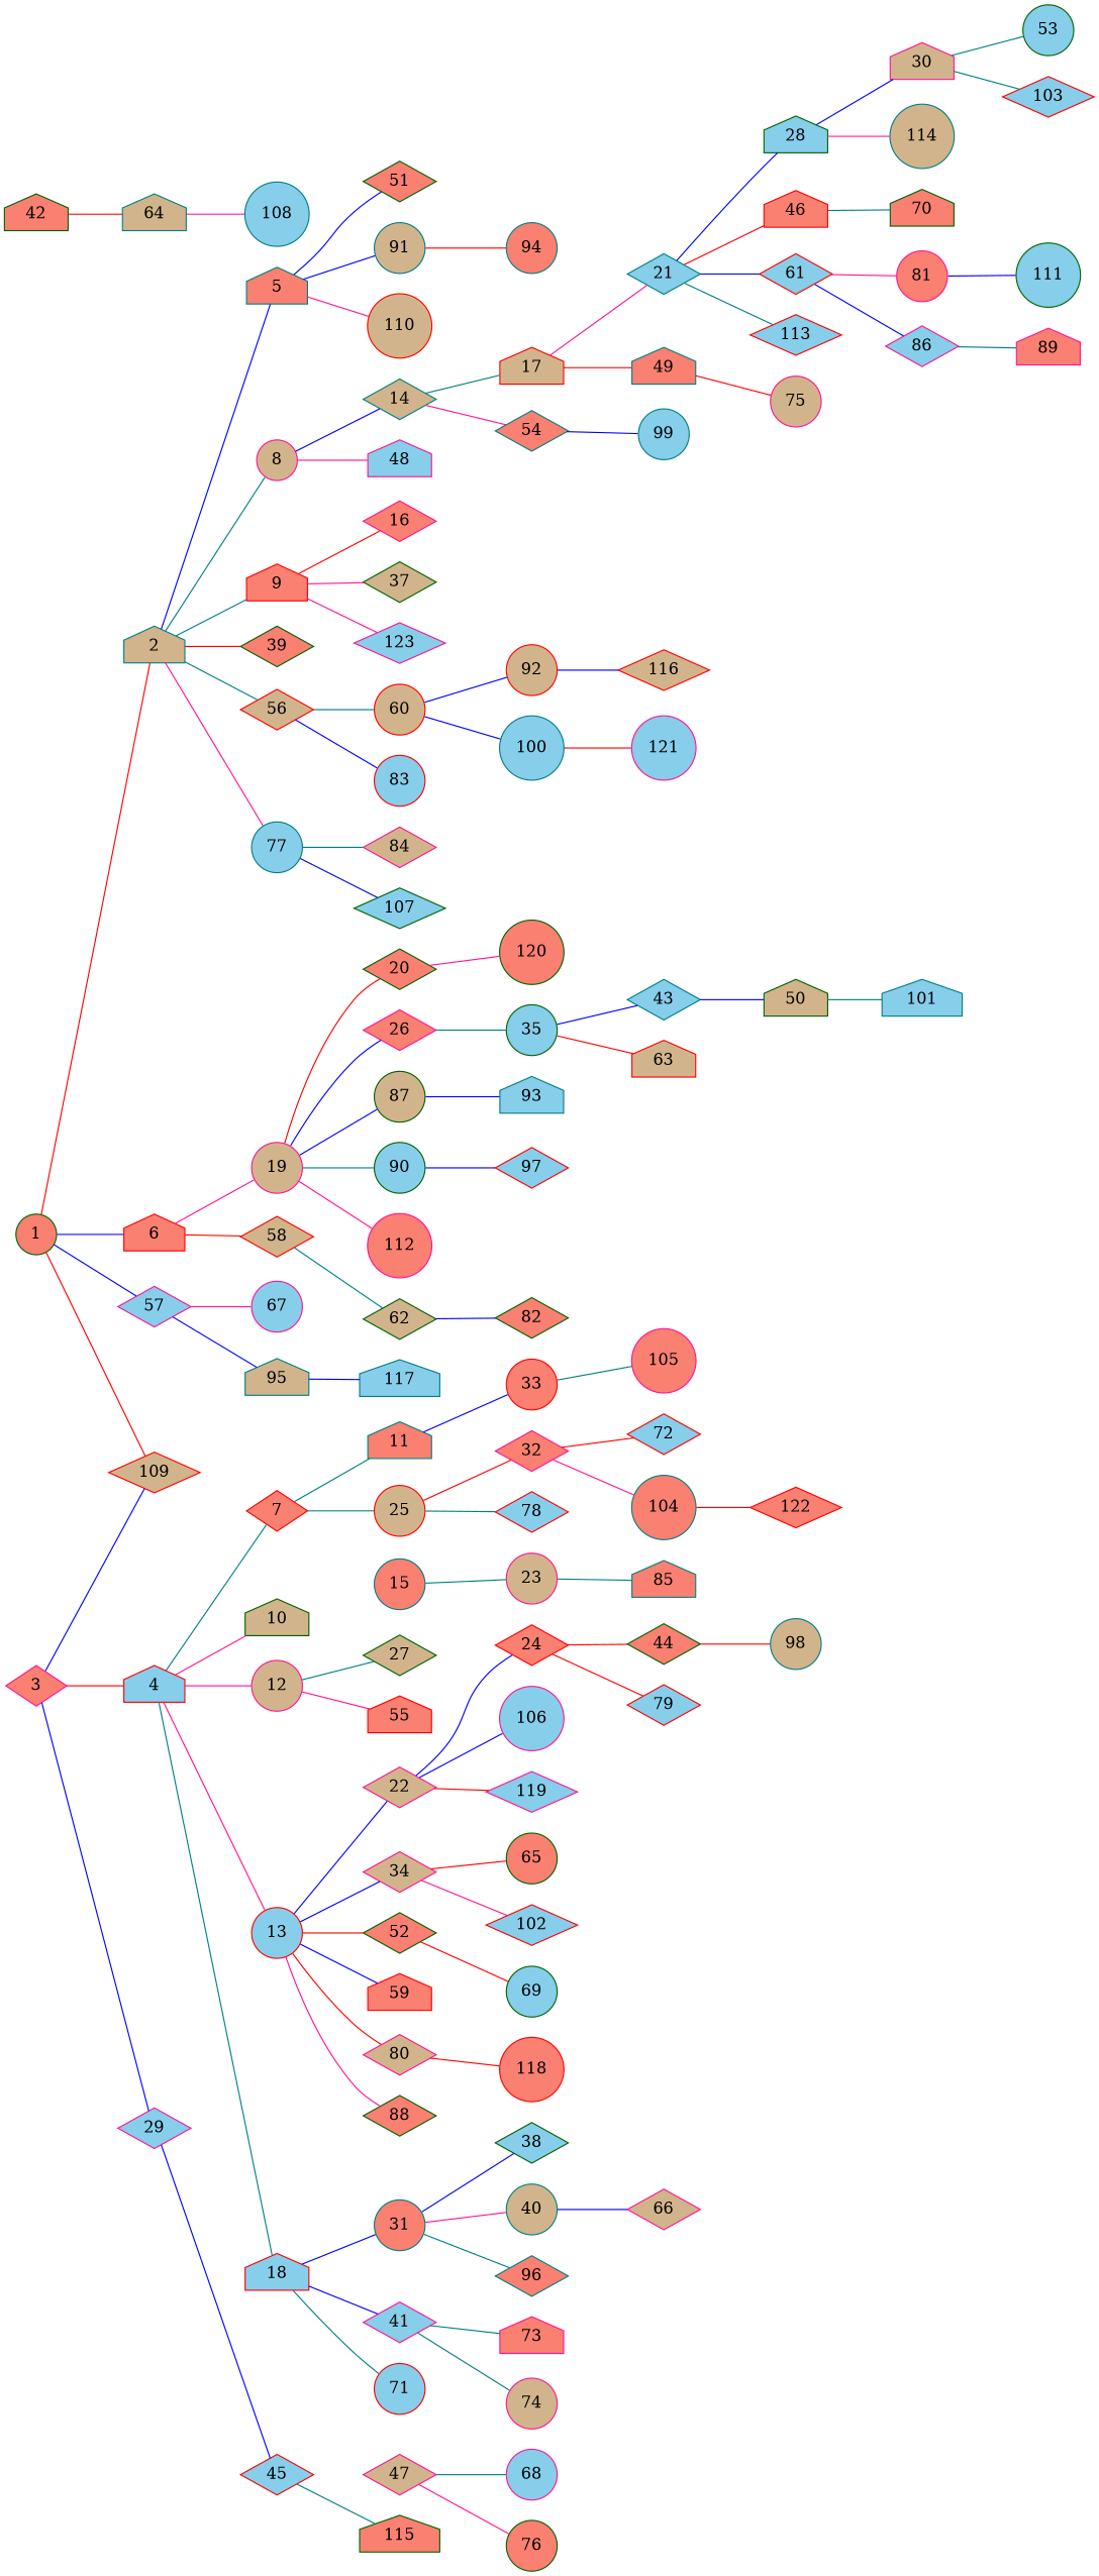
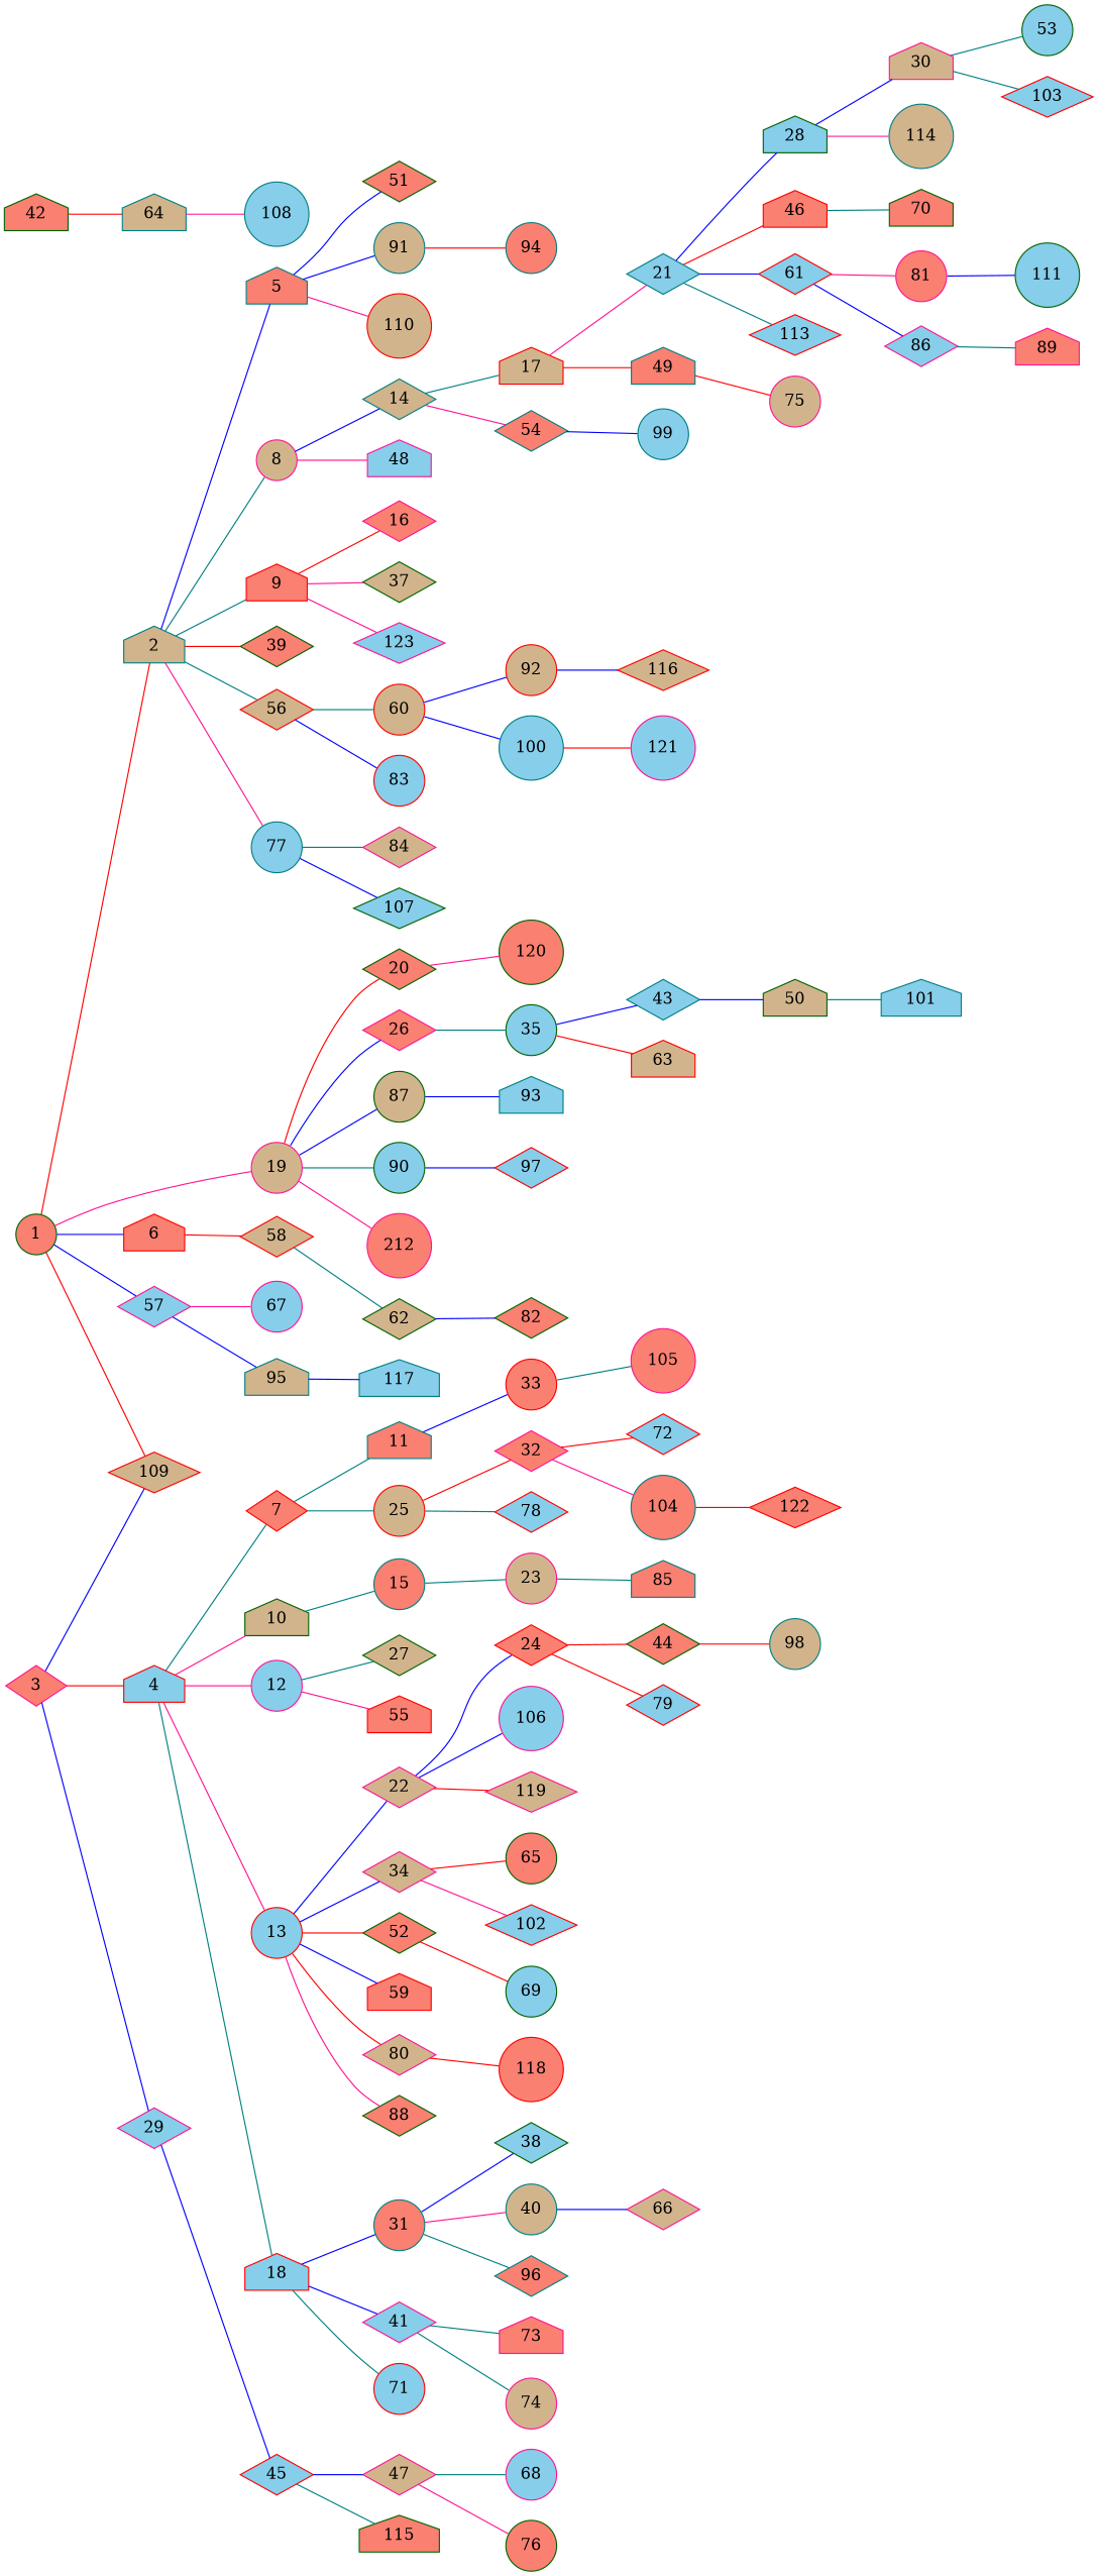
  graph {
    rankdir=LR
    node [color=red fillcolor=salmon shape=diamond style=filled]
    edge [color=blue]
    1 [color=darkgreen shape=circle]
    2 [color=teal fillcolor=tan shape=house]
    6 [shape=house]
    19 [color=deeppink fillcolor=tan shape=circle]
    57 [color=deeppink fillcolor=skyblue]
    109 [fillcolor=tan]
    5 [color=teal shape=house]
    8 [color=deeppink fillcolor=tan shape=circle]
    9 [shape=house]
    39 [color=darkgreen]
    56 [fillcolor=tan]
    77 [color=teal fillcolor=skyblue shape=circle]
    3 [color=deeppink]
    4 [fillcolor=skyblue shape=house]
    29 [color=deeppink fillcolor=skyblue]
    58 [fillcolor=tan]
    20 [color=darkgreen]
    26 [color=deeppink]
    87 [color=darkgreen fillcolor=tan shape=circle]
    90 [color=darkgreen fillcolor=skyblue shape=circle]
-   112 [color=deeppink shape=circle]
+   112 [color=deeppink shape=circle label=212]
    67 [color=deeppink fillcolor=skyblue shape=circle]
    95 [color=teal fillcolor=tan shape=house]
    51 [color=darkgreen]
    91 [color=teal fillcolor=tan shape=circle]
    110 [fillcolor=tan shape=circle]
    14 [color=teal fillcolor=tan]
    48 [color=deeppink fillcolor=skyblue shape=house]
    16 [color=deeppink]
    37 [color=darkgreen fillcolor=tan]
    123 [color=deeppink fillcolor=skyblue]
    60 [fillcolor=tan shape=circle]
    83 [fillcolor=skyblue shape=circle]
    84 [color=deeppink fillcolor=tan]
    107 [color=darkgreen fillcolor=skyblue]
    7
    10 [color=darkgreen fillcolor=tan shape=house]
-   12 [color=deeppink fillcolor=tan shape=circle]
+   12 [color=deeppink fillcolor=skyblue shape=circle]
    13 [fillcolor=skyblue shape=circle]
    18 [fillcolor=skyblue shape=house]
    45 [fillcolor=skyblue]
    11 [color=teal shape=house]
    25 [fillcolor=tan shape=circle]
    15 [color=teal shape=circle]
    27 [color=darkgreen fillcolor=tan]
    55 [shape=house]
    22 [color=deeppink fillcolor=tan]
    34 [color=deeppink fillcolor=tan]
    52 [color=darkgreen]
    59 [shape=house]
    80 [color=deeppink fillcolor=tan]
    88 [color=darkgreen]
    31 [color=teal shape=circle]
    41 [color=deeppink fillcolor=skyblue]
    71 [fillcolor=skyblue shape=circle]
    94 [color=teal shape=circle]
    62 [color=darkgreen fillcolor=tan]
    33 [shape=circle]
    32 [color=deeppink]
    78 [fillcolor=skyblue]
    17 [fillcolor=tan shape=house]
    54 [color=teal]
    23 [color=deeppink fillcolor=tan shape=circle]
    105 [color=deeppink shape=circle]
    24
    106 [color=deeppink fillcolor=skyblue shape=circle]
-   119 [color=deeppink fillcolor=skyblue]
+   119 [color=deeppink fillcolor=tan]
    65 [color=darkgreen shape=circle]
    102 [fillcolor=skyblue]
    69 [color=darkgreen fillcolor=skyblue shape=circle]
    118 [shape=circle]
    21 [color=teal fillcolor=skyblue]
    49 [color=teal shape=house]
    99 [color=teal fillcolor=skyblue shape=circle]
    85 [color=teal shape=house]
    28 [color=darkgreen fillcolor=skyblue shape=house]
    46 [shape=house]
    61 [fillcolor=skyblue]
    113 [fillcolor=skyblue]
    75 [color=deeppink fillcolor=tan shape=circle]
    38 [color=darkgreen fillcolor=skyblue]
    40 [color=teal fillcolor=tan shape=circle]
    96 [color=teal]
    73 [color=deeppink shape=house]
    74 [color=deeppink fillcolor=tan shape=circle]
    120 [color=darkgreen shape=circle]
    35 [color=darkgreen fillcolor=skyblue shape=circle]
    93 [color=teal fillcolor=skyblue shape=house]
    97 [fillcolor=skyblue]
    30 [color=deeppink fillcolor=tan shape=house]
    114 [color=teal fillcolor=tan shape=circle]
    70 [color=darkgreen shape=house]
    81 [color=deeppink shape=circle]
    86 [color=deeppink fillcolor=skyblue]
    44 [color=darkgreen]
    79 [fillcolor=skyblue]
    98 [color=teal fillcolor=tan shape=circle]
    72 [fillcolor=skyblue]
    104 [color=teal shape=circle]
    43 [color=teal fillcolor=skyblue]
    63 [fillcolor=tan shape=house]
    53 [color=darkgreen fillcolor=skyblue shape=circle]
    103 [fillcolor=skyblue]
    47 [color=deeppink fillcolor=tan]
    115 [color=darkgreen shape=house]
    66 [color=deeppink fillcolor=tan]
    122
    50 [color=darkgreen fillcolor=tan shape=house]
    42 [color=darkgreen shape=house]
    64 [color=teal fillcolor=tan shape=house]
    108 [color=teal fillcolor=skyblue shape=circle]
    101 [color=teal fillcolor=skyblue shape=house]
    68 [color=deeppink fillcolor=skyblue shape=circle]
    76 [color=darkgreen shape=circle]
    92 [fillcolor=tan shape=circle]
    100 [color=teal fillcolor=skyblue shape=circle]
    117 [color=teal fillcolor=skyblue shape=house]
    82 [color=darkgreen]
    116 [fillcolor=tan]
    121 [color=deeppink fillcolor=skyblue shape=circle]
    111 [color=darkgreen fillcolor=skyblue shape=circle]
    89 [color=deeppink shape=house]
    1 -- 2 [color=red]
    1 -- 6
-   6 -- 19 [color=deeppink]
+   1 -- 19 [color=deeppink]
    1 -- 57
    1 -- 109 [color=red]
    2 -- 5
    2 -- 8 [color=teal]
    2 -- 9 [color=teal]
    2 -- 39 [color=red]
    2 -- 56 [color=teal]
    2 -- 77 [color=deeppink]
    6 -- 58 [color=red]
    19 -- 20 [color=red]
    19 -- 26
    19 -- 87
    19 -- 90 [color=teal]
    19 -- 112 [color=deeppink]
    57 -- 67 [color=deeppink]
    57 -- 95
    5 -- 51
    5 -- 91
    5 -- 110 [color=deeppink]
    8 -- 14
    8 -- 48 [color=deeppink]
    9 -- 16 [color=red]
    9 -- 37 [color=deeppink]
    9 -- 123 [color=deeppink]
    56 -- 60 [color=teal]
    56 -- 83
    77 -- 84 [color=teal]
    77 -- 107
    3 -- 109
    3 -- 4 [color=red]
    3 -- 29
    4 -- 7 [color=teal]
    4 -- 10 [color=deeppink]
    4 -- 12 [color=deeppink]
    4 -- 13 [color=deeppink]
    4 -- 18 [color=teal]
    29 -- 45
    58 -- 62 [color=teal]
    20 -- 120 [color=deeppink]
    26 -- 35 [color=teal]
    87 -- 93
    90 -- 97
    95 -- 117
    91 -- 94 [color=red]
    14 -- 17 [color=teal]
    14 -- 54 [color=deeppink]
    60 -- 92
    60 -- 100
    7 -- 11 [color=teal]
    7 -- 25 [color=teal]
+   10 -- 15 [color=teal]
    12 -- 27 [color=teal]
    12 -- 55 [color=deeppink]
    13 -- 22
    13 -- 34
    13 -- 52 [color=red]
    13 -- 59
    13 -- 80 [color=red]
    13 -- 88 [color=deeppink]
    18 -- 31
    18 -- 41
    18 -- 71 [color=teal]
+   45 -- 47
    45 -- 115 [color=teal]
    11 -- 33
    25 -- 32 [color=red]
    25 -- 78 [color=teal]
    15 -- 23 [color=teal]
    22 -- 24
    22 -- 106
    22 -- 119 [color=red]
    34 -- 65 [color=red]
    34 -- 102 [color=deeppink]
    52 -- 69 [color=red]
    80 -- 118 [color=red]
    31 -- 38
    31 -- 40 [color=deeppink]
    31 -- 96 [color=teal]
    41 -- 73 [color=teal]
    41 -- 74 [color=teal]
    62 -- 82
    33 -- 105 [color=teal]
    32 -- 72 [color=red]
    32 -- 104 [color=deeppink]
    17 -- 21 [color=deeppink]
    17 -- 49 [color=red]
    54 -- 99
    23 -- 85 [color=teal]
    24 -- 44 [color=red]
    24 -- 79 [color=red]
    21 -- 28
    21 -- 46 [color=red]
    21 -- 61
    21 -- 113 [color=teal]
    49 -- 75 [color=red]
    28 -- 30
    28 -- 114 [color=deeppink]
    46 -- 70 [color=teal]
    61 -- 81 [color=deeppink]
    61 -- 86
    40 -- 66
    35 -- 43
    35 -- 63 [color=red]
    30 -- 53 [color=teal]
    30 -- 103 [color=teal]
    81 -- 111
    86 -- 89 [color=teal]
    44 -- 98 [color=red]
    104 -- 122 [color=red]
    43 -- 50
    47 -- 68 [color=teal]
    47 -- 76 [color=deeppink]
    50 -- 101 [color=teal]
    42 -- 64 [color=red]
    64 -- 108 [color=deeppink]
    92 -- 116
    100 -- 121 [color=red]
  }
